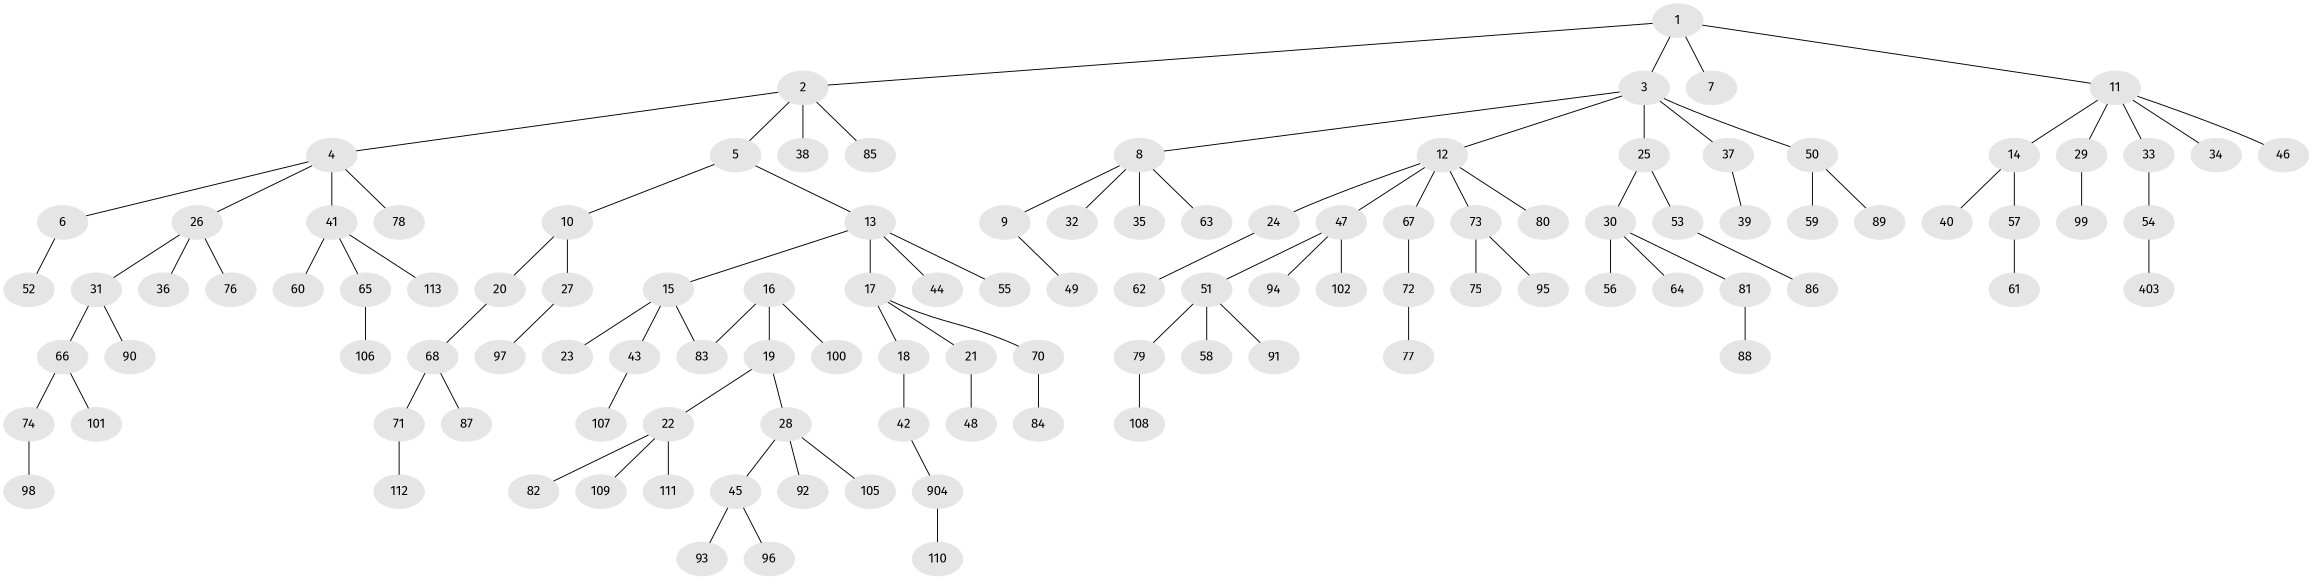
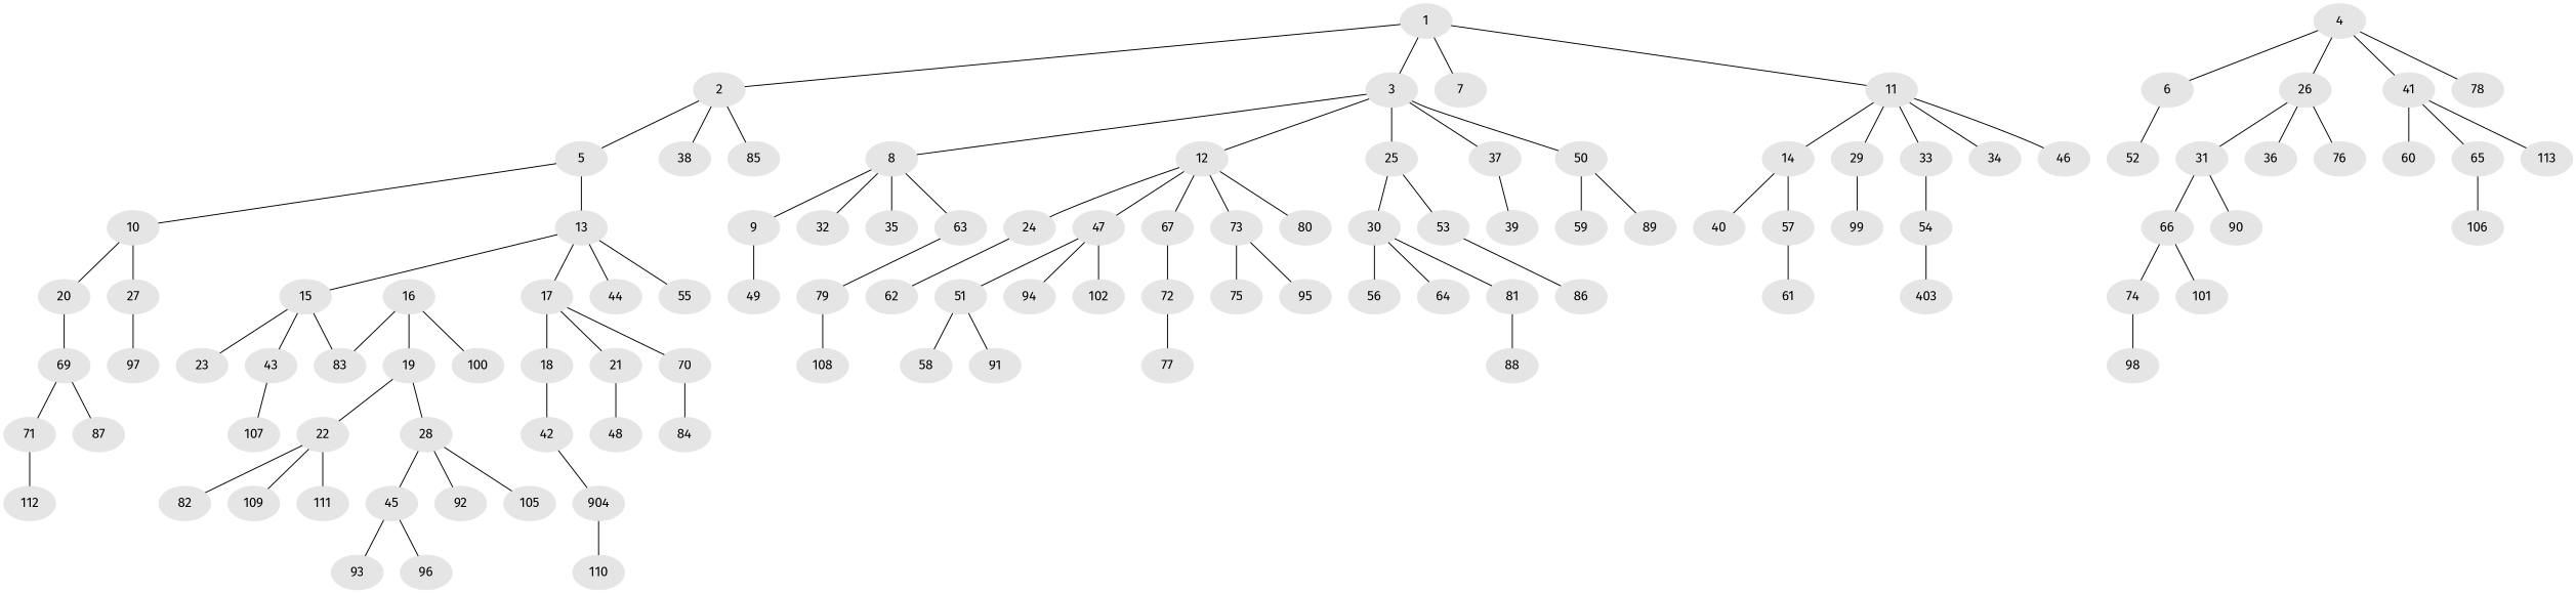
  graph {
    fontname="Fira Sans"
    node [color=gray90 fontname="Fira Sans" style=filled]
    edge [fontname="Fira Sans"]
    1
    2
    3
    7
    11
    4
    5
    38
    85
    8
    12
    25
    37
    50
    14
    29
    33
    34
    46
    6
    26
    41
    78
    10
    13
    9
    32
    35
    63
    24
    47
    67
    73
    80
    30
    53
    39
    59
    89
    52
    31
    36
    76
    60
    65
    113
    20
    27
    15
    17
    44
    55
    49
    79
-   68
+   68 [label=69]
    97
    40
    57
    99
    54
    62
    51
    94
    102
    72
    75
    95
    23
    43
    83
    18
    21
    70
    61
    16
    19
    100
    107
    22
    28
    42
    48
    84
    n84 [label=904]
    82
    109
    111
    45
    92
    105
    71
    87
    56
    64
    81
    86
    66
    90
    93
    96
    88
    74
    101
    n104 [label=403]
    106
    110
    58
    91
    108
    98
    77
    112
    1 -- 2
    1 -- 3
    1 -- 7
    1 -- 11
-   2 -- 4
    2 -- 5
    2 -- 38
    2 -- 85
    3 -- 8
    3 -- 12
    3 -- 25
    3 -- 37
    3 -- 50
    11 -- 14
    11 -- 29
    11 -- 33
    11 -- 34
    11 -- 46
    4 -- 6
    4 -- 26
    4 -- 41
    4 -- 78
    5 -- 10
    5 -- 13
    8 -- 9
    8 -- 32
    8 -- 35
    8 -- 63
    12 -- 24
    12 -- 47
    12 -- 67
    12 -- 73
    12 -- 80
    25 -- 30
    25 -- 53
    37 -- 39
    50 -- 59
    50 -- 89
    14 -- 40
    14 -- 57
    29 -- 99
    33 -- 54
    6 -- 52
    26 -- 31
    26 -- 36
    26 -- 76
    41 -- 60
    41 -- 65
    41 -- 113
    10 -- 20
    10 -- 27
    13 -- 15
    13 -- 17
    13 -- 44
    13 -- 55
    9 -- 49
-   51 -- 79
+   63 -- 79
    24 -- 62
    47 -- 51
    47 -- 94
    47 -- 102
    67 -- 72
    73 -- 75
    73 -- 95
    30 -- 56
    30 -- 64
    30 -- 81
    53 -- 86
    31 -- 66
    31 -- 90
    65 -- 106
    20 -- 68
    27 -- 97
    15 -- 23
    15 -- 43
    15 -- 83
    17 -- 18
    17 -- 21
    17 -- 70
    79 -- 108
    68 -- 71
    68 -- 87
    57 -- 61
    54 -- n104
    51 -- 58
    51 -- 91
    72 -- 77
    43 -- 107
    18 -- 42
    21 -- 48
    70 -- 84
    16 -- 83
    16 -- 19
    16 -- 100
    19 -- 22
    19 -- 28
    22 -- 82
    22 -- 109
    22 -- 111
    28 -- 45
    28 -- 92
    28 -- 105
    42 -- n84
    n84 -- 110
    45 -- 93
    45 -- 96
    71 -- 112
    81 -- 88
    66 -- 74
    66 -- 101
    74 -- 98
  }
